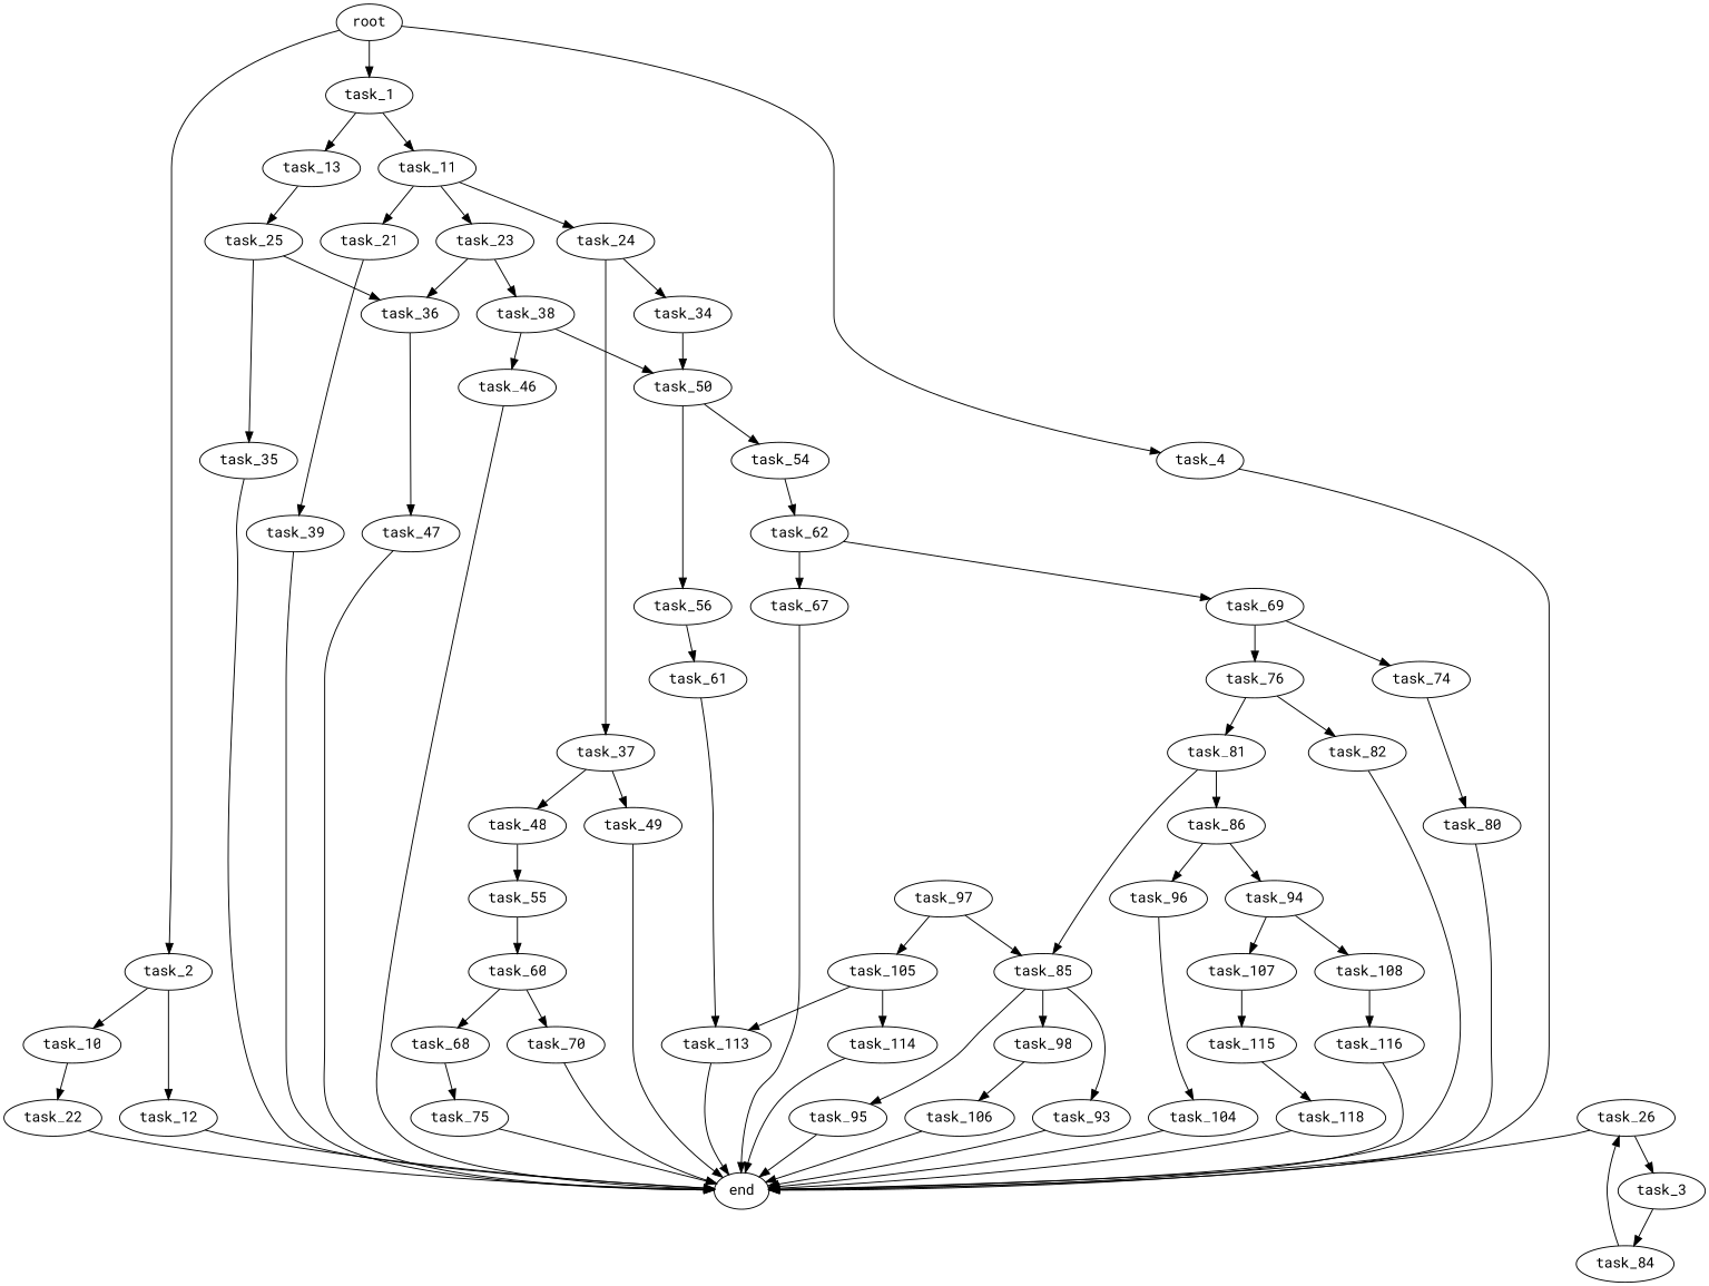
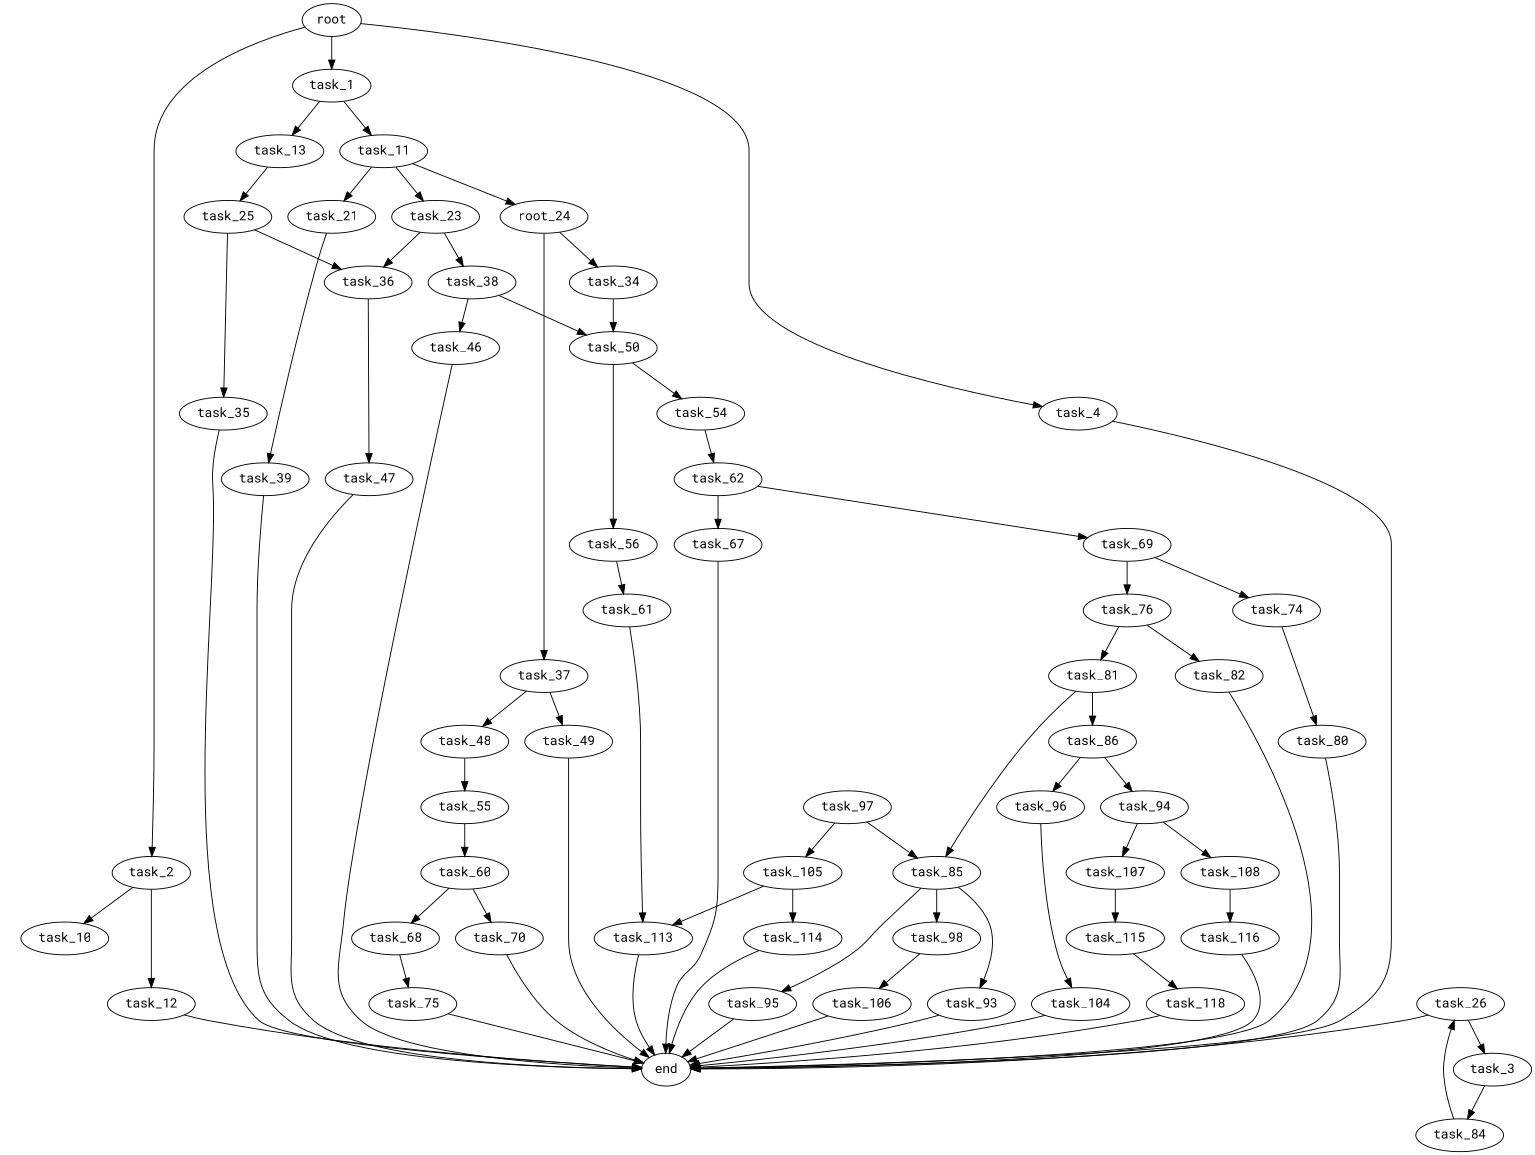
  digraph {
    fontname="Roboto Mono"
    node [fontname="Roboto Mono"]
    edge [fontname="Roboto Mono"]
    root
    task_1
    task_2
    task_4
    task_11
    task_13
    task_10
    task_12
    n9 [label=task_84]
    task_3
    end
    task_21
    task_23
-   task_24
+   task_24 [label=root_24]
    task_25
-   task_22
    task_26
    task_39
    task_36
    task_38
    task_34
    task_37
    task_35
    task_47
    task_50
    task_46
    task_48
    task_49
    task_54
    task_56
    task_55
    task_60
    task_62
    task_61
    task_67
    task_69
    task_68
    task_70
    task_113
    task_75
    task_74
    task_76
    task_80
    task_81
    task_82
    task_85
    task_86
    task_93
    task_95
    task_98
    task_94
    task_96
    task_97
    task_105
    task_106
    task_107
    task_108
    task_104
    task_115
    task_116
    task_114
    task_118
    root -> task_1
    root -> task_2
    root -> task_4
    task_1 -> task_11
    task_1 -> task_13
    task_2 -> task_10
    task_2 -> task_12
    task_4 -> end
    task_11 -> task_21
    task_11 -> task_23
    task_11 -> task_24
    task_13 -> task_25
-   task_10 -> task_22
    task_12 -> end
    n9 -> task_26
    task_3 -> n9
    task_21 -> task_39
    task_23 -> task_36
    task_23 -> task_38
    task_24 -> task_34
    task_24 -> task_37
    task_25 -> task_36
    task_25 -> task_35
-   task_22 -> end
    task_26 -> task_3
    task_26 -> end
    task_39 -> end
    task_36 -> task_47
    task_38 -> task_50
    task_38 -> task_46
    task_34 -> task_50
    task_37 -> task_48
    task_37 -> task_49
    task_35 -> end
    task_47 -> end
    task_50 -> task_54
    task_50 -> task_56
    task_46 -> end
    task_48 -> task_55
    task_49 -> end
    task_54 -> task_62
    task_56 -> task_61
    task_55 -> task_60
    task_60 -> task_68
    task_60 -> task_70
    task_62 -> task_67
    task_62 -> task_69
    task_61 -> task_113
    task_67 -> end
    task_69 -> task_74
    task_69 -> task_76
    task_68 -> task_75
    task_70 -> end
    task_113 -> end
    task_75 -> end
    task_74 -> task_80
    task_76 -> task_81
    task_76 -> task_82
    task_80 -> end
    task_81 -> task_85
    task_81 -> task_86
    task_82 -> end
    task_85 -> task_93
    task_85 -> task_95
    task_85 -> task_98
    task_86 -> task_94
    task_86 -> task_96
    task_93 -> end
    task_95 -> end
    task_98 -> task_106
    task_94 -> task_107
    task_94 -> task_108
    task_96 -> task_104
    task_97 -> task_85
    task_97 -> task_105
    task_105 -> task_113
    task_105 -> task_114
    task_106 -> end
    task_107 -> task_115
    task_108 -> task_116
    task_104 -> end
    task_115 -> task_118
    task_116 -> end
    task_114 -> end
    task_118 -> end
  }
